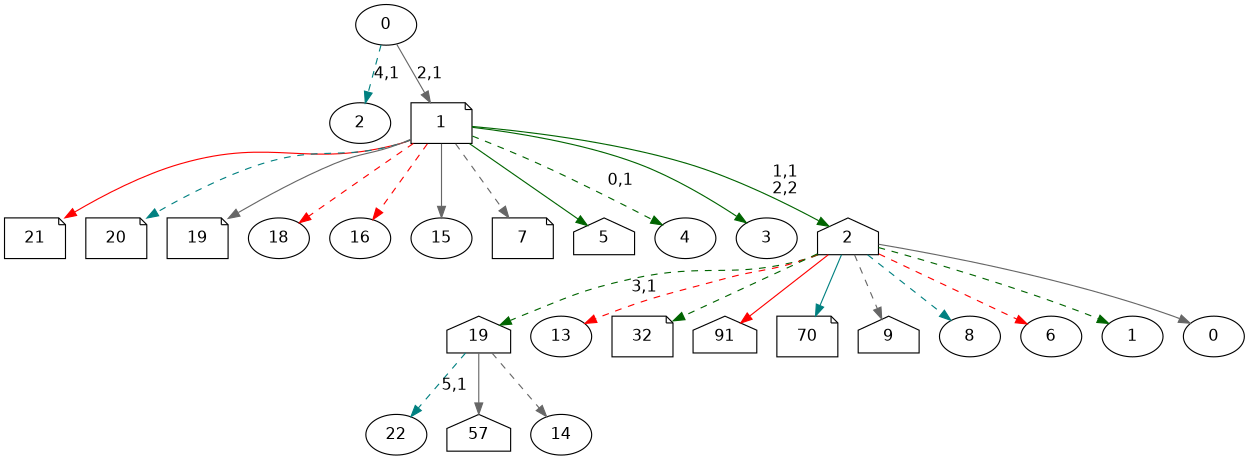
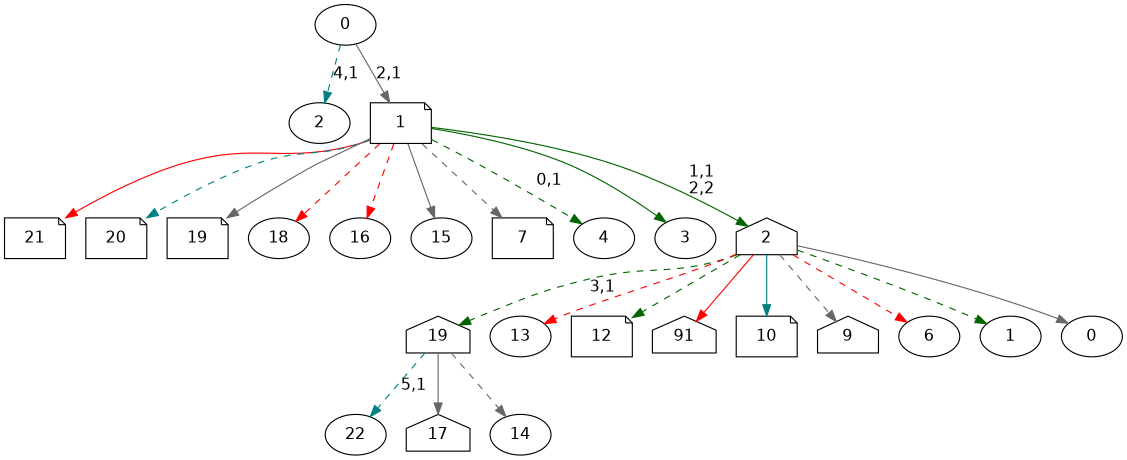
  digraph {
    fontname="DejaVu Sans"
    node [fontname="DejaVu Sans" shape=ellipse]
    edge [color=gray40 fontname="DejaVu Sans" style=dashed]
    n1 [label=22]
    n2 [label=21 shape=note]
    n3 [label=20 shape=note]
    n4 [label=19 shape=note]
    n5 [label=18]
-   n6 [label=57 shape=house]
+   n6 [label=17 shape=house]
    n7 [label=16]
    n8 [label=15]
    n9 [label=14]
    19 [shape=house]
    n11 [label=13]
-   n12 [label=32 shape=note]
+   n12 [label=12 shape=note]
    n13 [label=91 shape=house]
-   n14 [label=70 shape=note]
+   n14 [label=10 shape=note]
    n15 [label=9 shape=house]
-   n16 [label=8]
    n17 [label=7 shape=note]
    n18 [label=6]
-   n19 [label=5 shape=house]
    n20 [label=4]
    n21 [label=3]
    n22 [label=2]
    n23 [label=1]
    n24 [label=0]
    2 [shape=house]
    1 [shape=note]
    0
    19 -> n1 [color=teal label="5,1"]
    19 -> n6 [style=solid]
    19 -> n9
    2 -> 19 [color=darkgreen label="3,1"]
    2 -> n11 [color=red]
    2 -> n12 [color=darkgreen]
    2 -> n13 [color=red style=solid]
    2 -> n14 [color=teal style=solid]
    2 -> n15
-   2 -> n16 [color=teal]
    2 -> n18 [color=red]
    2 -> n23 [color=darkgreen]
    2 -> n24 [style=solid]
    1 -> n2 [color=red style=solid]
    1 -> n3 [color=teal]
    1 -> n4 [style=solid]
    1 -> n5 [color=red]
    1 -> n7 [color=red]
    1 -> n8 [style=solid]
    1 -> n17
-   1 -> n19 [color=darkgreen style=solid]
    1 -> n20 [color=darkgreen label="0,1"]
    1 -> n21 [color=darkgreen style=solid]
    1 -> 2 [color=darkgreen label="1,1\n2,2" style=solid]
    0 -> n22 [color=teal label="4,1"]
    0 -> 1 [label="2,1" style=solid]
  }
